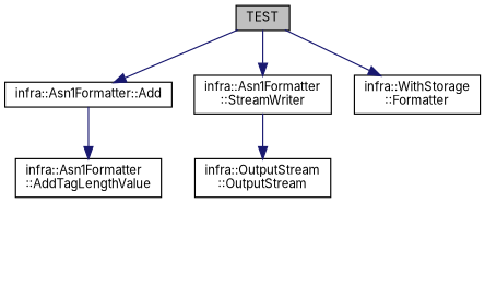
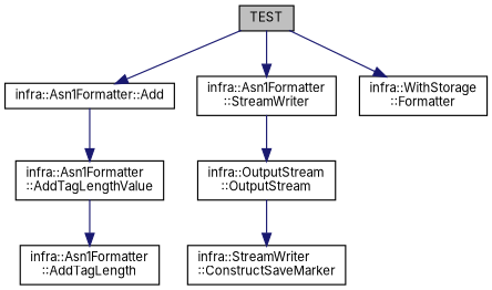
  digraph {
    fontname=Inter
    rankdir=TB
    node [color=black fillcolor=white fontname=Inter fontsize=10 shape=record style=filled]
    edge [color=midnightblue fontname=Inter fontsize=10 labelfontname=Helvetica labelfontsize=10 style=solid]
    n1 [fillcolor=grey75 fontcolor=black height=0.2 label=TEST width=0.4]
    n2 [height=0.2 label="infra::Asn1Formatter::Add" width=0.4]
    n3 [height=0.2 label="infra::Asn1Formatter\l::StreamWriter" width=0.4]
    n4 [height=0.2 label="infra::WithStorage\l::Formatter" width=0.4]
    n5 [height=0.2 label="infra::Asn1Formatter\l::AddTagLengthValue" width=0.4]
    n6 [height=0.2 label="infra::OutputStream\l::OutputStream" width=0.4]
+   n7 [height=0.2 label="infra::Asn1Formatter\l::AddTagLength" width=0.4]
+   n8 [height=0.2 label="infra::StreamWriter\l::ConstructSaveMarker" width=0.4]
    n1 -> n2
    n1 -> n3
    n1 -> n4
    n2 -> n5
    n3 -> n6
+   n5 -> n7
+   n6 -> n8
  }
